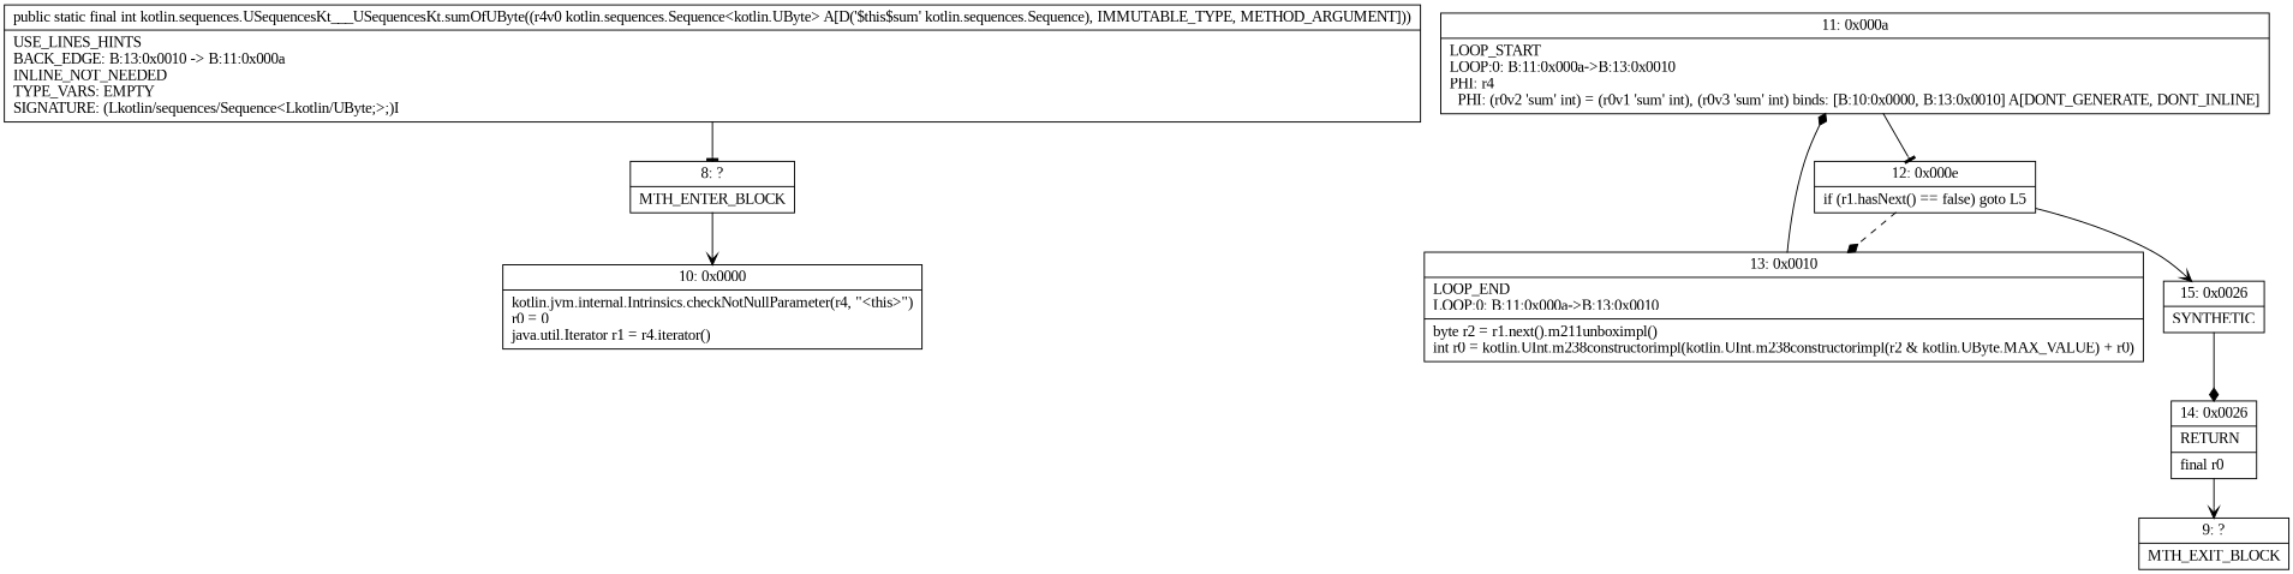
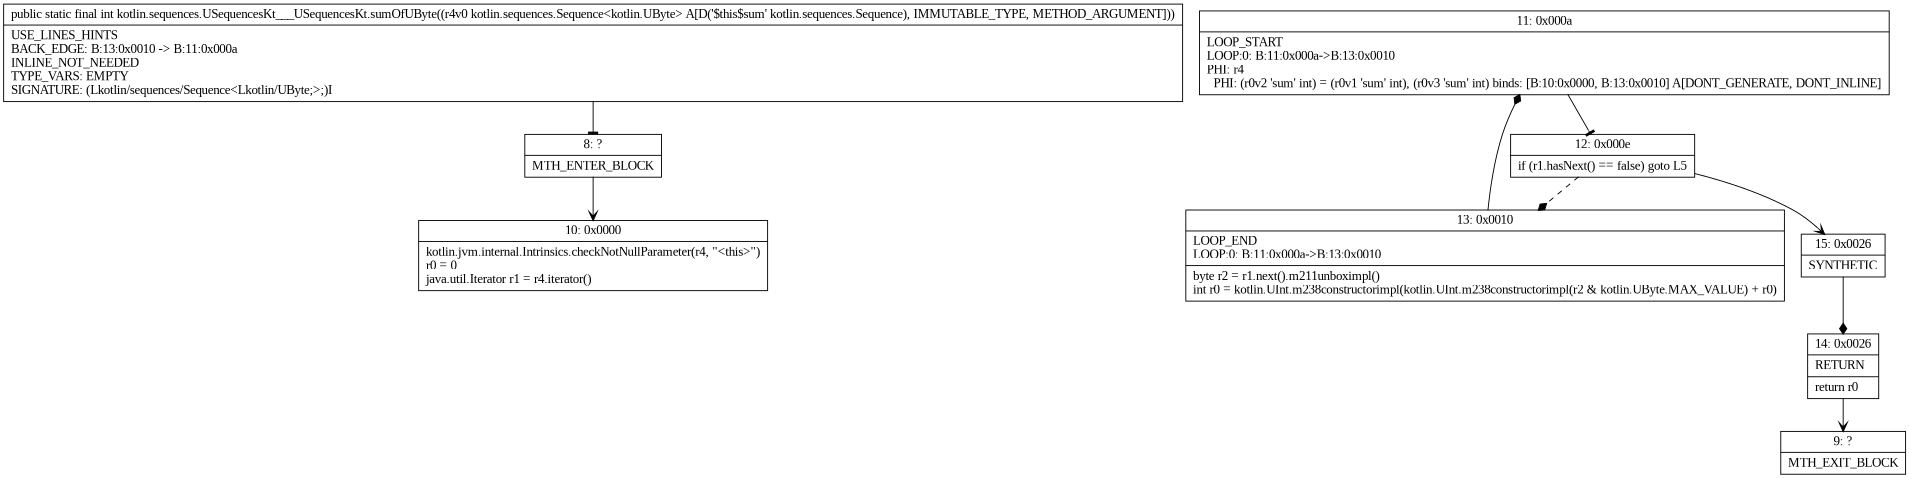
  digraph {
    fontname="Liberation Serif"
    node [fontname="Liberation Serif" shape=record]
    edge [arrowhead=vee fontname="Liberation Serif"]
    n1 [label="{8\:\ ?|MTH_ENTER_BLOCK\l}"]
    n2 [label="{10\:\ 0x0000|kotlin.jvm.internal.Intrinsics.checkNotNullParameter(r4, \"\<this\>\")\lr0 = 0\ljava.util.Iterator r1 = r4.iterator()\l}"]
    n3 [label="{11\:\ 0x000a|LOOP_START\lLOOP:0: B:11:0x000a\-\>B:13:0x0010\lPHI: r4 \l  PHI: (r0v2 'sum' int) = (r0v1 'sum' int), (r0v3 'sum' int) binds: [B:10:0x0000, B:13:0x0010] A[DONT_GENERATE, DONT_INLINE]\l}"]
    n4 [label="{12\:\ 0x000e|if (r1.hasNext() == false) goto L5\l}"]
    n5 [label="{13\:\ 0x0010|LOOP_END\lLOOP:0: B:11:0x000a\-\>B:13:0x0010\l|byte r2 = r1.next().m211unboximpl()\lint r0 = kotlin.UInt.m238constructorimpl(kotlin.UInt.m238constructorimpl(r2 & kotlin.UByte.MAX_VALUE) + r0)\l}"]
    n6 [label="{15\:\ 0x0026|SYNTHETIC\l}"]
-   n7 [label="{14\:\ 0x0026|RETURN\l|final r0\l}"]
+   n7 [label="{14\:\ 0x0026|RETURN\l|return r0\l}"]
    n8 [label="{9\:\ ?|MTH_EXIT_BLOCK\l}"]
    n9 [label="{public static final int kotlin.sequences.USequencesKt___USequencesKt.sumOfUByte((r4v0 kotlin.sequences.Sequence\<kotlin.UByte\> A[D('$this$sum' kotlin.sequences.Sequence), IMMUTABLE_TYPE, METHOD_ARGUMENT]))  | USE_LINES_HINTS\lBACK_EDGE: B:13:0x0010 \-\> B:11:0x000a\lINLINE_NOT_NEEDED\lTYPE_VARS: EMPTY\lSIGNATURE: (Lkotlin\/sequences\/Sequence\<Lkotlin\/UByte;\>;)I\l}"]
    n1 -> n2
    n3 -> n4 [arrowhead=tee]
    n4 -> n5 [arrowhead=diamond style=dashed]
    n4 -> n6
    n5 -> n3 [arrowhead=diamond]
    n6 -> n7 [arrowhead=diamond]
    n7 -> n8
    n9 -> n1 [arrowhead=tee]
  }
